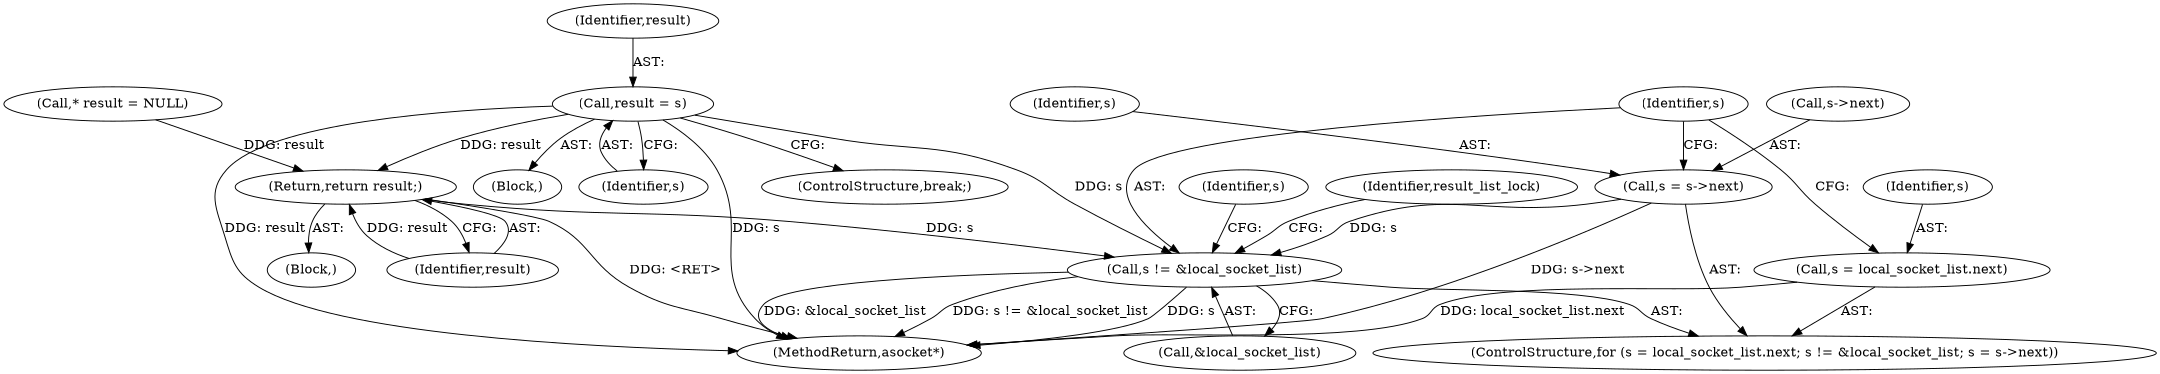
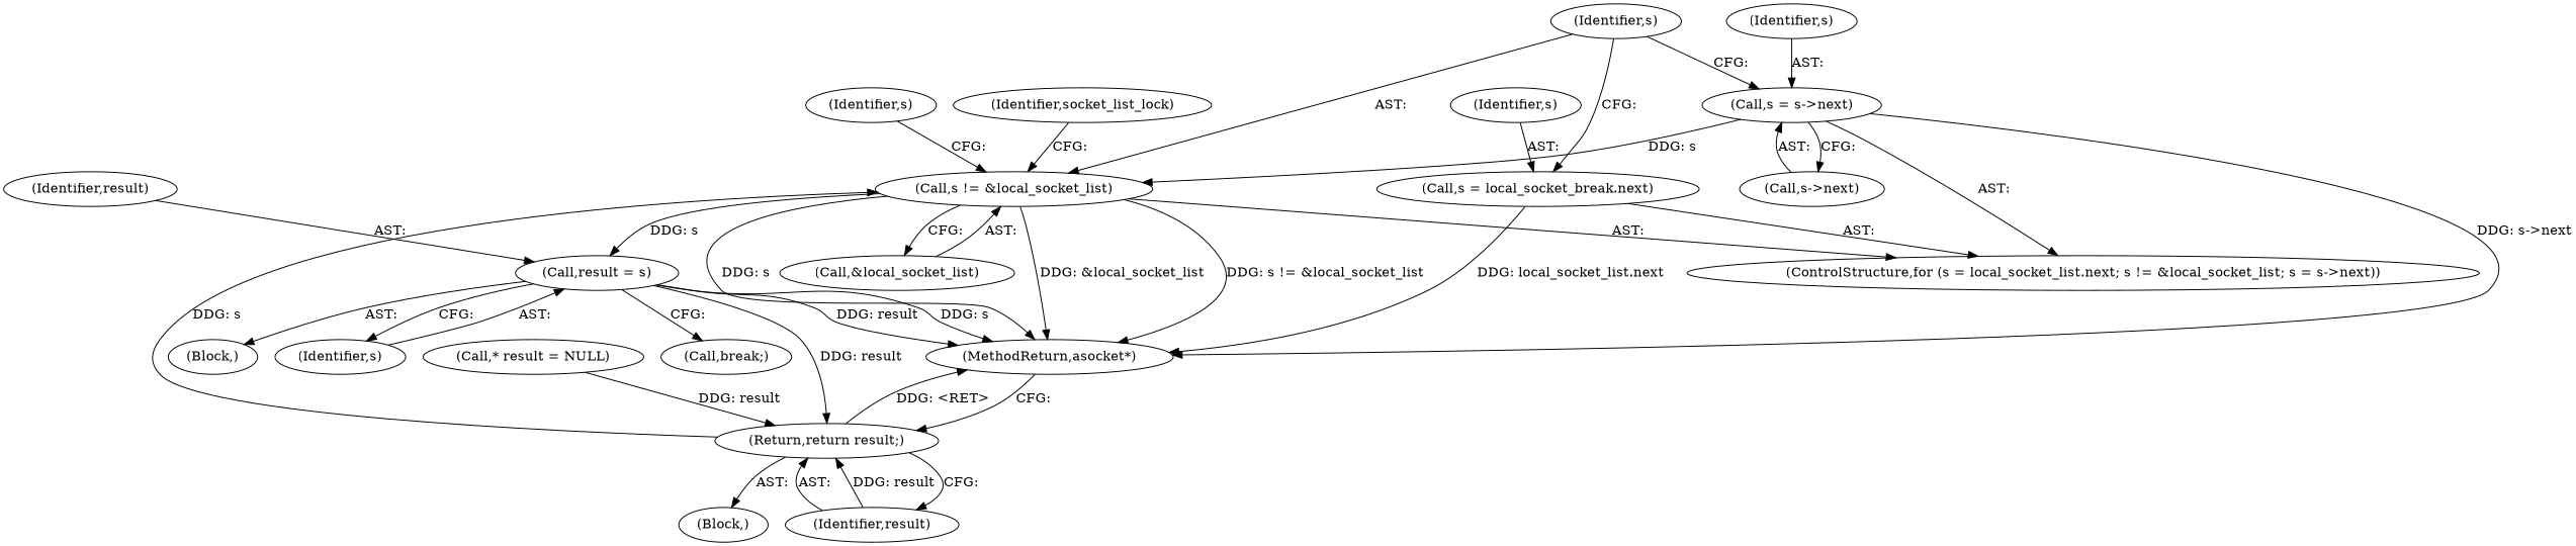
  digraph {
    n1 [label="(Call,s != &local_socket_list)"]
    n2 [label="(Call,result = s)"]
    n3 [label="(ControlStructure,for (s = local_socket_list.next; s != &local_socket_list; s = s->next))"]
    n4 [label="(MethodReturn,asocket*)"]
    n5 [label="(Call,&local_socket_list)"]
    n6 [label="(Return,return result;)"]
    n7 [label="(Block,)"]
    n8 [label="(Identifier,s)"]
-   n9 [label="(ControlStructure,break;)"]
-   n10 [label="(Call,s = local_socket_list.next)"]
+   n9 [label="(Call,break;)"]
+   n10 [label="(Call,s = local_socket_break.next)"]
    n11 [label="(Call,s = s->next)"]
    n12 [label="(Call,s->next)"]
    n13 [label="(Block,)"]
    n14 [label="(Identifier,result)"]
    n15 [label="(Call,* result = NULL)"]
    n16 [label="(Identifier,s)"]
    n17 [label="(Identifier,result)"]
    n18 [label="(Identifier,s)"]
    n19 [label="(Identifier,s)"]
-   n20 [label="(Identifier,result_list_lock)"]
+   n20 [label="(Identifier,socket_list_lock)"]
    n21 [label="(Identifier,s)"]
-   n2 -> n1 [label="DDG: s"]
+   n1 -> n2 [label="DDG: s"]
    n1 -> n3 [label="AST: "]
    n1 -> n4 [label="DDG: s != &local_socket_list"]
    n1 -> n4 [label="DDG: s"]
    n1 -> n4 [label="DDG: &local_socket_list"]
    n1 -> n5 [label="CFG: "]
    n2 -> n4 [label="DDG: result"]
    n2 -> n4 [label="DDG: s"]
    n2 -> n6 [label="DDG: result"]
    n2 -> n7 [label="AST: "]
    n2 -> n8 [label="CFG: "]
    n2 -> n9 [label="CFG: "]
+   n4 -> n6 [label="CFG: "]
    n5 -> n1 [label="AST: "]
    n6 -> n1 [label="DDG: s"]
    n6 -> n4 [label="DDG: <RET>"]
    n6 -> n13 [label="AST: "]
    n6 -> n14 [label="CFG: "]
    n8 -> n2 [label="AST: "]
    n10 -> n3 [label="AST: "]
    n10 -> n4 [label="DDG: local_socket_list.next"]
    n11 -> n1 [label="DDG: s"]
    n11 -> n3 [label="AST: "]
    n11 -> n4 [label="DDG: s->next"]
+   n11 -> n12 [label="CFG: "]
    n12 -> n11 [label="AST: "]
    n14 -> n6 [label="AST: "]
    n14 -> n6 [label="DDG: result"]
    n15 -> n6 [label="DDG: result"]
    n16 -> n10 [label="AST: "]
    n17 -> n2 [label="AST: "]
    n18 -> n1 [label="CFG: "]
    n19 -> n11 [label="AST: "]
    n20 -> n1 [label="CFG: "]
    n21 -> n1 [label="AST: "]
    n21 -> n10 [label="CFG: "]
    n21 -> n11 [label="CFG: "]
  }
